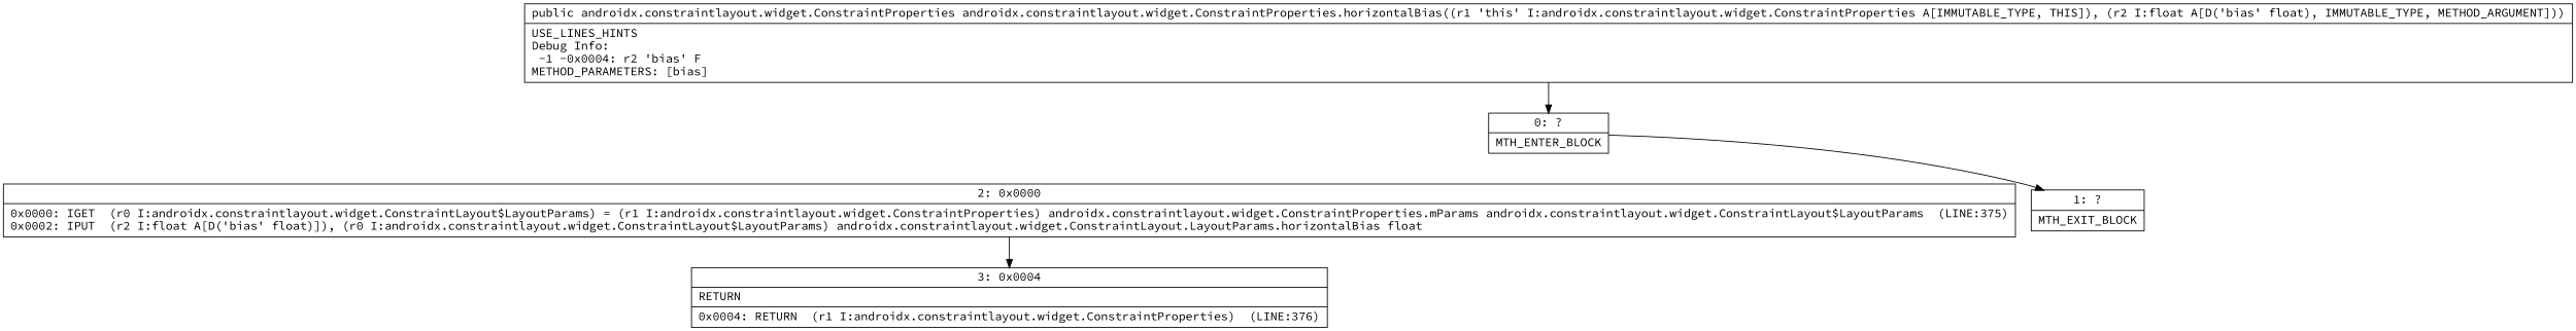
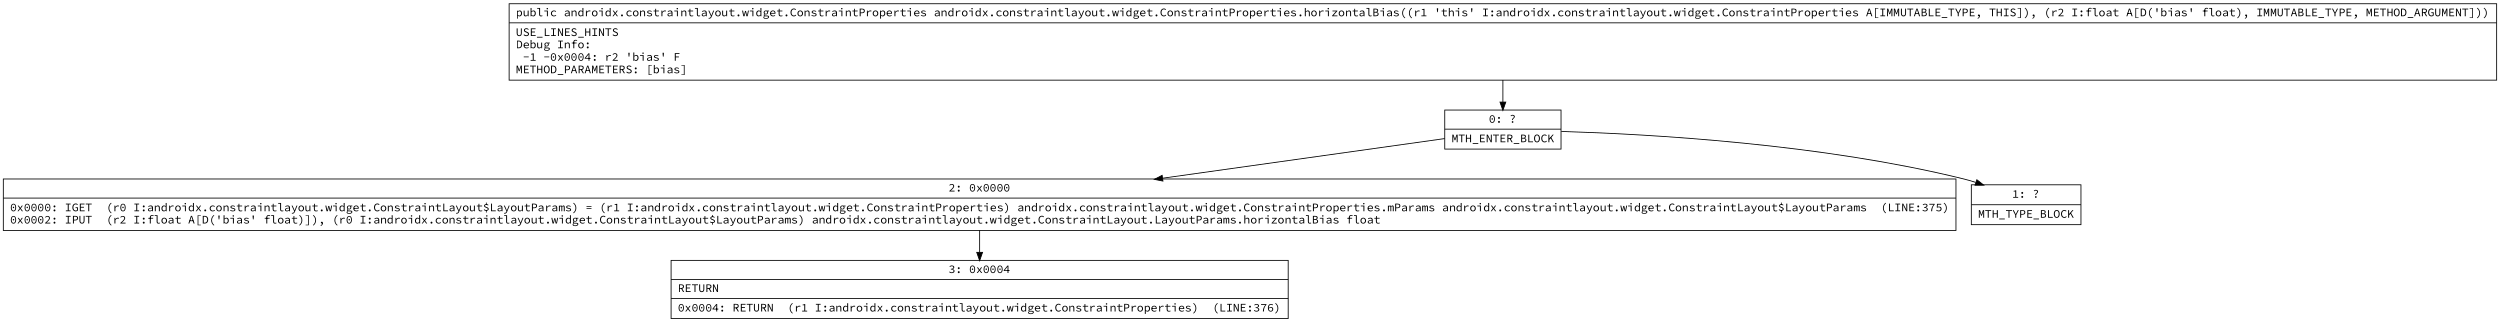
  digraph {
    fontname="Source Code Pro"
    node [fontname="Source Code Pro" shape=record]
    edge [fontname="Source Code Pro"]
    n1 [label="{0\:\ ?|MTH_ENTER_BLOCK\l}"]
    n2 [label="{2\:\ 0x0000|0x0000: IGET  (r0 I:androidx.constraintlayout.widget.ConstraintLayout$LayoutParams) = (r1 I:androidx.constraintlayout.widget.ConstraintProperties) androidx.constraintlayout.widget.ConstraintProperties.mParams androidx.constraintlayout.widget.ConstraintLayout$LayoutParams  (LINE:375)\l0x0002: IPUT  (r2 I:float A[D('bias' float)]), (r0 I:androidx.constraintlayout.widget.ConstraintLayout$LayoutParams) androidx.constraintlayout.widget.ConstraintLayout.LayoutParams.horizontalBias float \l}"]
-   n3 [label="{1\:\ ?|MTH_EXIT_BLOCK\l}"]
+   n3 [label="{1\:\ ?|MTH_TYPE_BLOCK\l}"]
    n4 [label="{3\:\ 0x0004|RETURN\l|0x0004: RETURN  (r1 I:androidx.constraintlayout.widget.ConstraintProperties)  (LINE:376)\l}"]
    n5 [label="{public androidx.constraintlayout.widget.ConstraintProperties androidx.constraintlayout.widget.ConstraintProperties.horizontalBias((r1 'this' I:androidx.constraintlayout.widget.ConstraintProperties A[IMMUTABLE_TYPE, THIS]), (r2 I:float A[D('bias' float), IMMUTABLE_TYPE, METHOD_ARGUMENT]))  | USE_LINES_HINTS\lDebug Info:\l  \-1 \-0x0004: r2 'bias' F\lMETHOD_PARAMETERS: [bias]\l}"]
+   n1 -> n2
    n1 -> n3
    n2 -> n4
    n5 -> n1
  }
